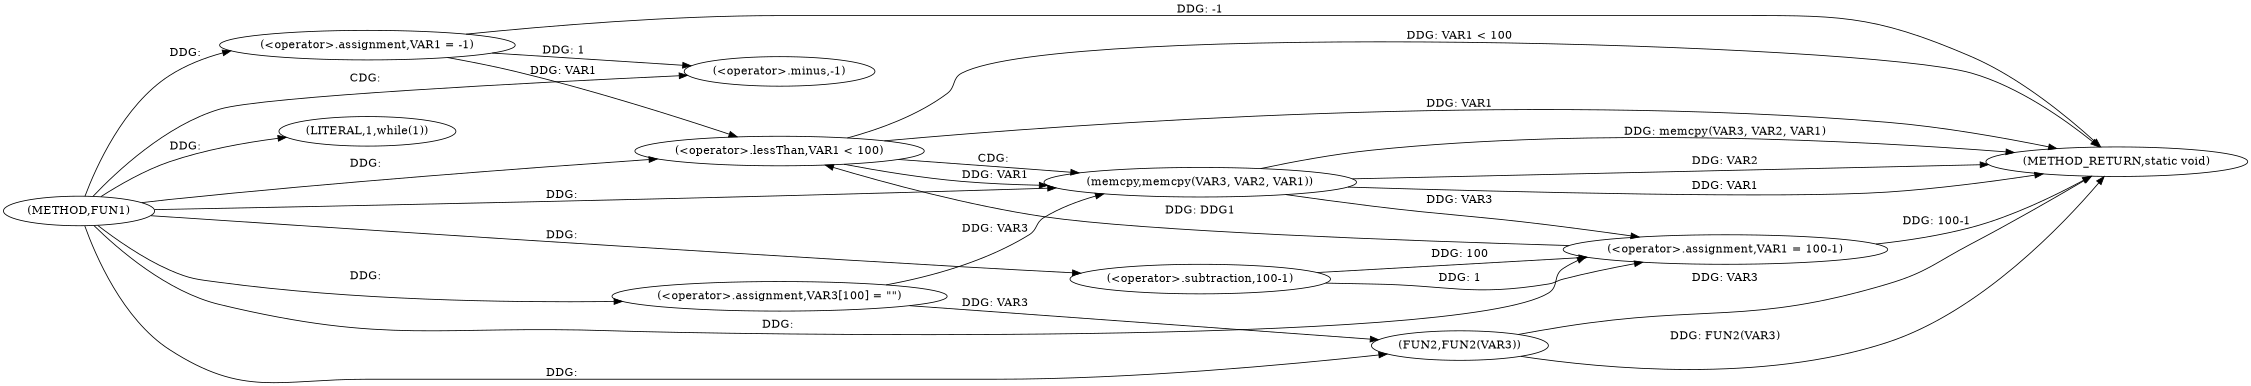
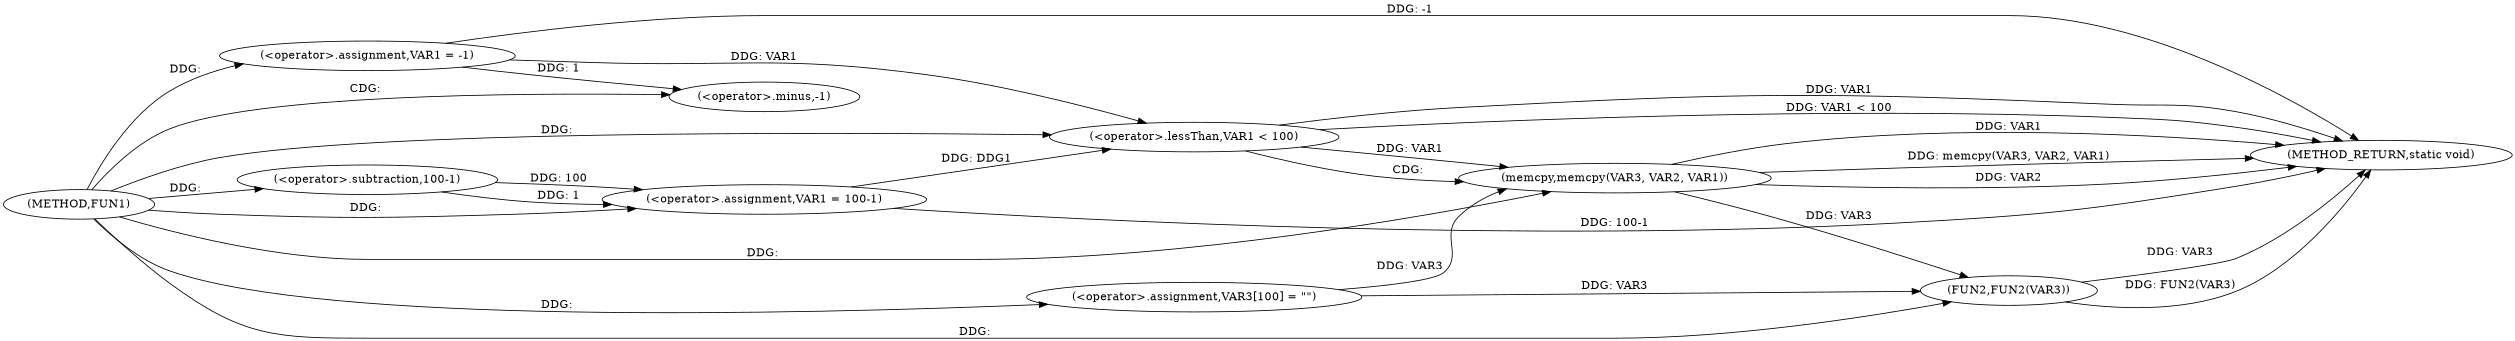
  digraph {
    rankdir=LR
    n1 [label="(METHOD,FUN1)"]
    n2 [label="(<operator>.assignment,VAR1 = -1)"]
    n3 [label="(<operator>.minus,-1)"]
-   n4 [label="(LITERAL,1,while(1))"]
    n5 [label="(<operator>.assignment,VAR1 = 100-1)"]
    n6 [label="(<operator>.subtraction,100-1)"]
    n7 [label="(<operator>.assignment,VAR3[100] = \"\")"]
    n8 [label="(<operator>.lessThan,VAR1 < 100)"]
    n9 [label="(memcpy,memcpy(VAR3, VAR2, VAR1))"]
    n10 [label="(FUN2,FUN2(VAR3))"]
    n11 [label="(METHOD_RETURN,static void)"]
    n1 -> n2 [label="DDG: "]
    n1 -> n3 [label="CDG: "]
-   n1 -> n4 [label="DDG: "]
    n1 -> n5 [label="DDG: "]
    n1 -> n6 [label="DDG: "]
    n1 -> n7 [label="DDG: "]
    n1 -> n8 [label="DDG: "]
    n1 -> n9 [label="DDG: "]
    n1 -> n10 [label="DDG: "]
    n2 -> n3 [label="DDG: 1"]
    n2 -> n8 [label="DDG: VAR1"]
    n2 -> n11 [label="DDG: -1"]
    n5 -> n8 [label="DDG: DDG1"]
    n5 -> n11 [label="DDG: 100-1"]
    n6 -> n5 [label="DDG: 100"]
    n6 -> n5 [label="DDG: 1"]
    n7 -> n9 [label="DDG: VAR3"]
    n7 -> n10 [label="DDG: VAR3"]
    n8 -> n9 [label="DDG: VAR1"]
    n8 -> n9 [label="CDG: "]
    n8 -> n11 [label="DDG: VAR1 < 100"]
    n8 -> n11 [label="DDG: VAR1"]
-   n9 -> n5 [label="DDG: VAR3"]
+   n9 -> n10 [label="DDG: VAR3"]
    n9 -> n11 [label="DDG: VAR1"]
    n9 -> n11 [label="DDG: memcpy(VAR3, VAR2, VAR1)"]
    n9 -> n11 [label="DDG: VAR2"]
    n10 -> n11 [label="DDG: VAR3"]
    n10 -> n11 [label="DDG: FUN2(VAR3)"]
  }
